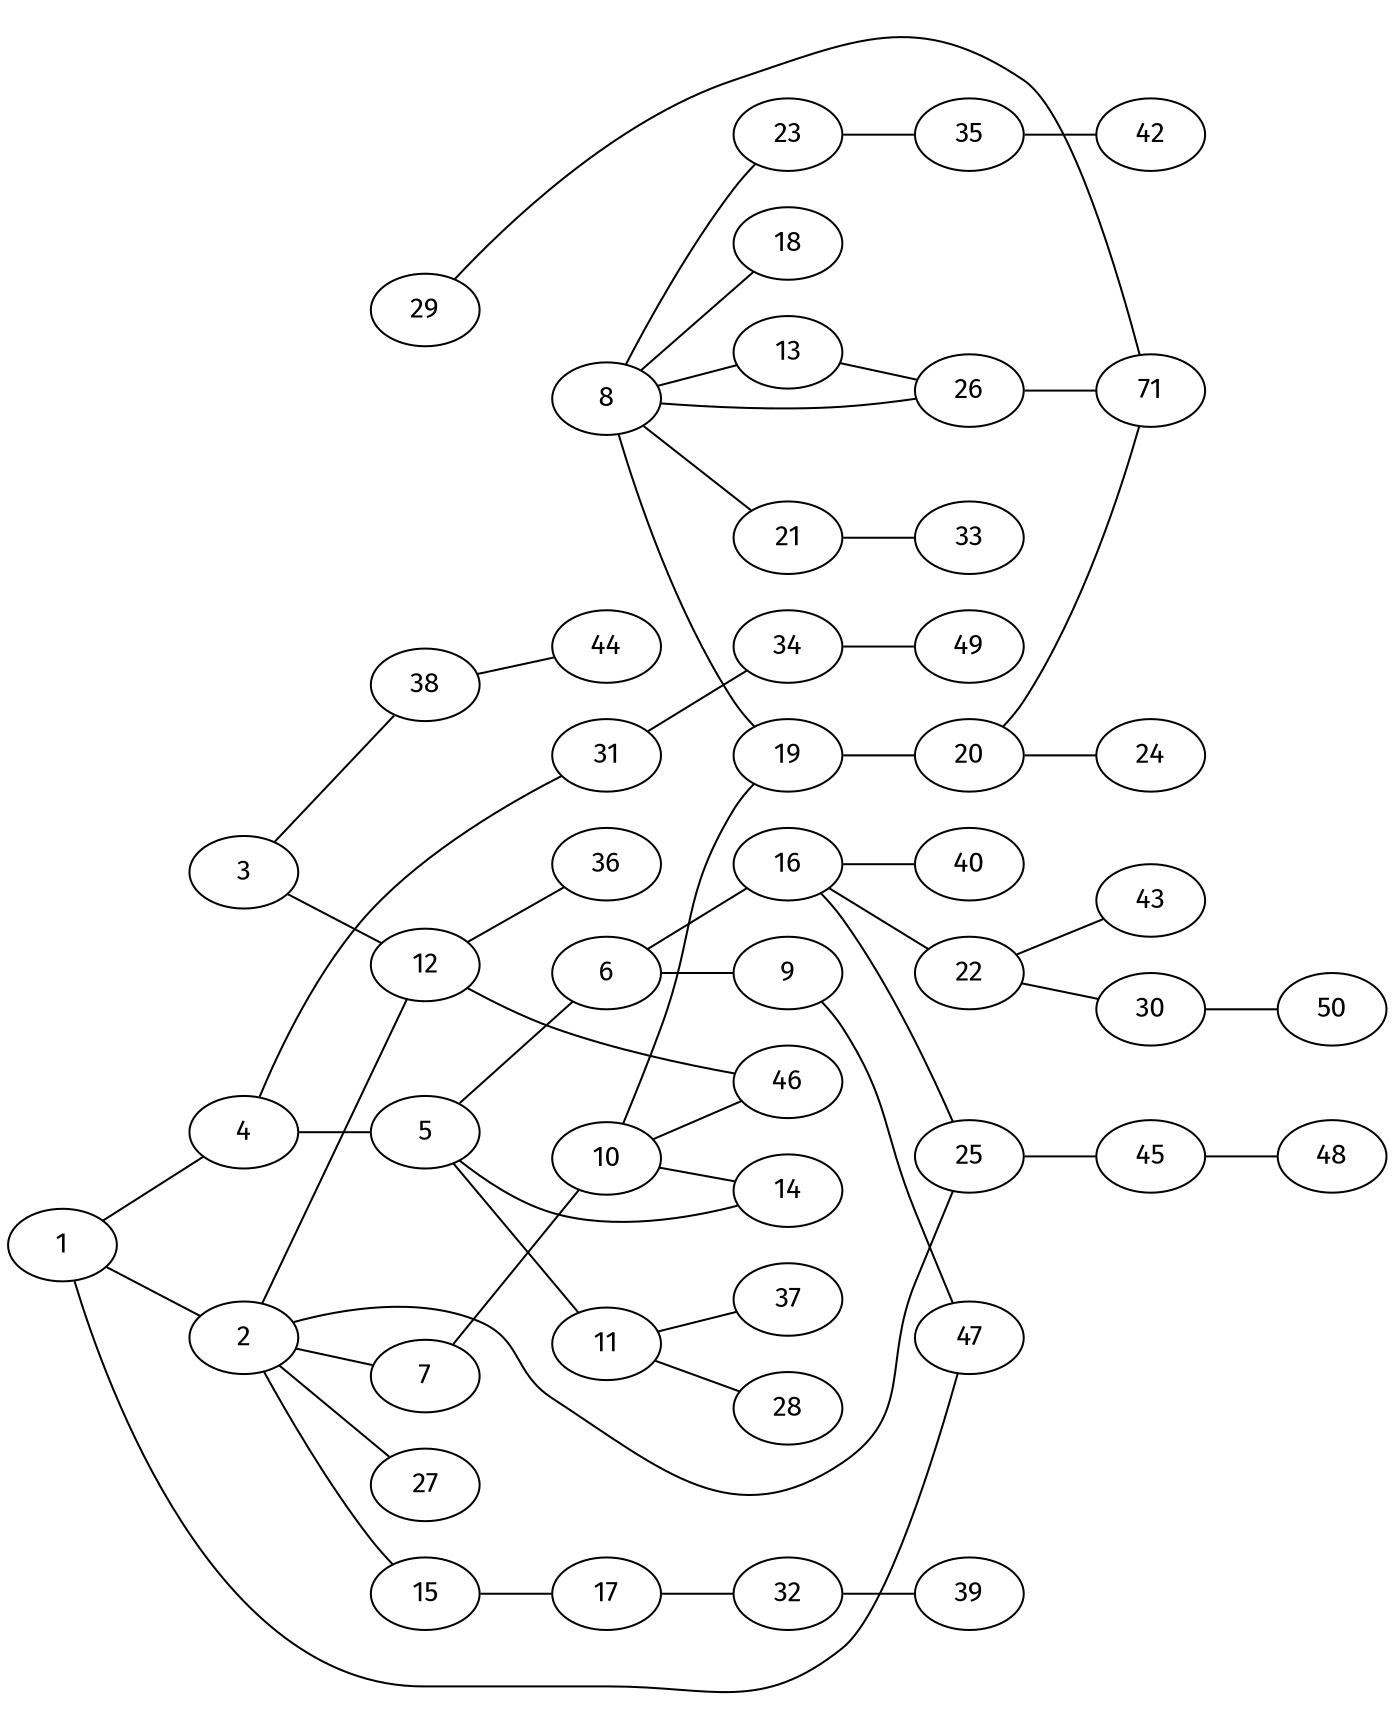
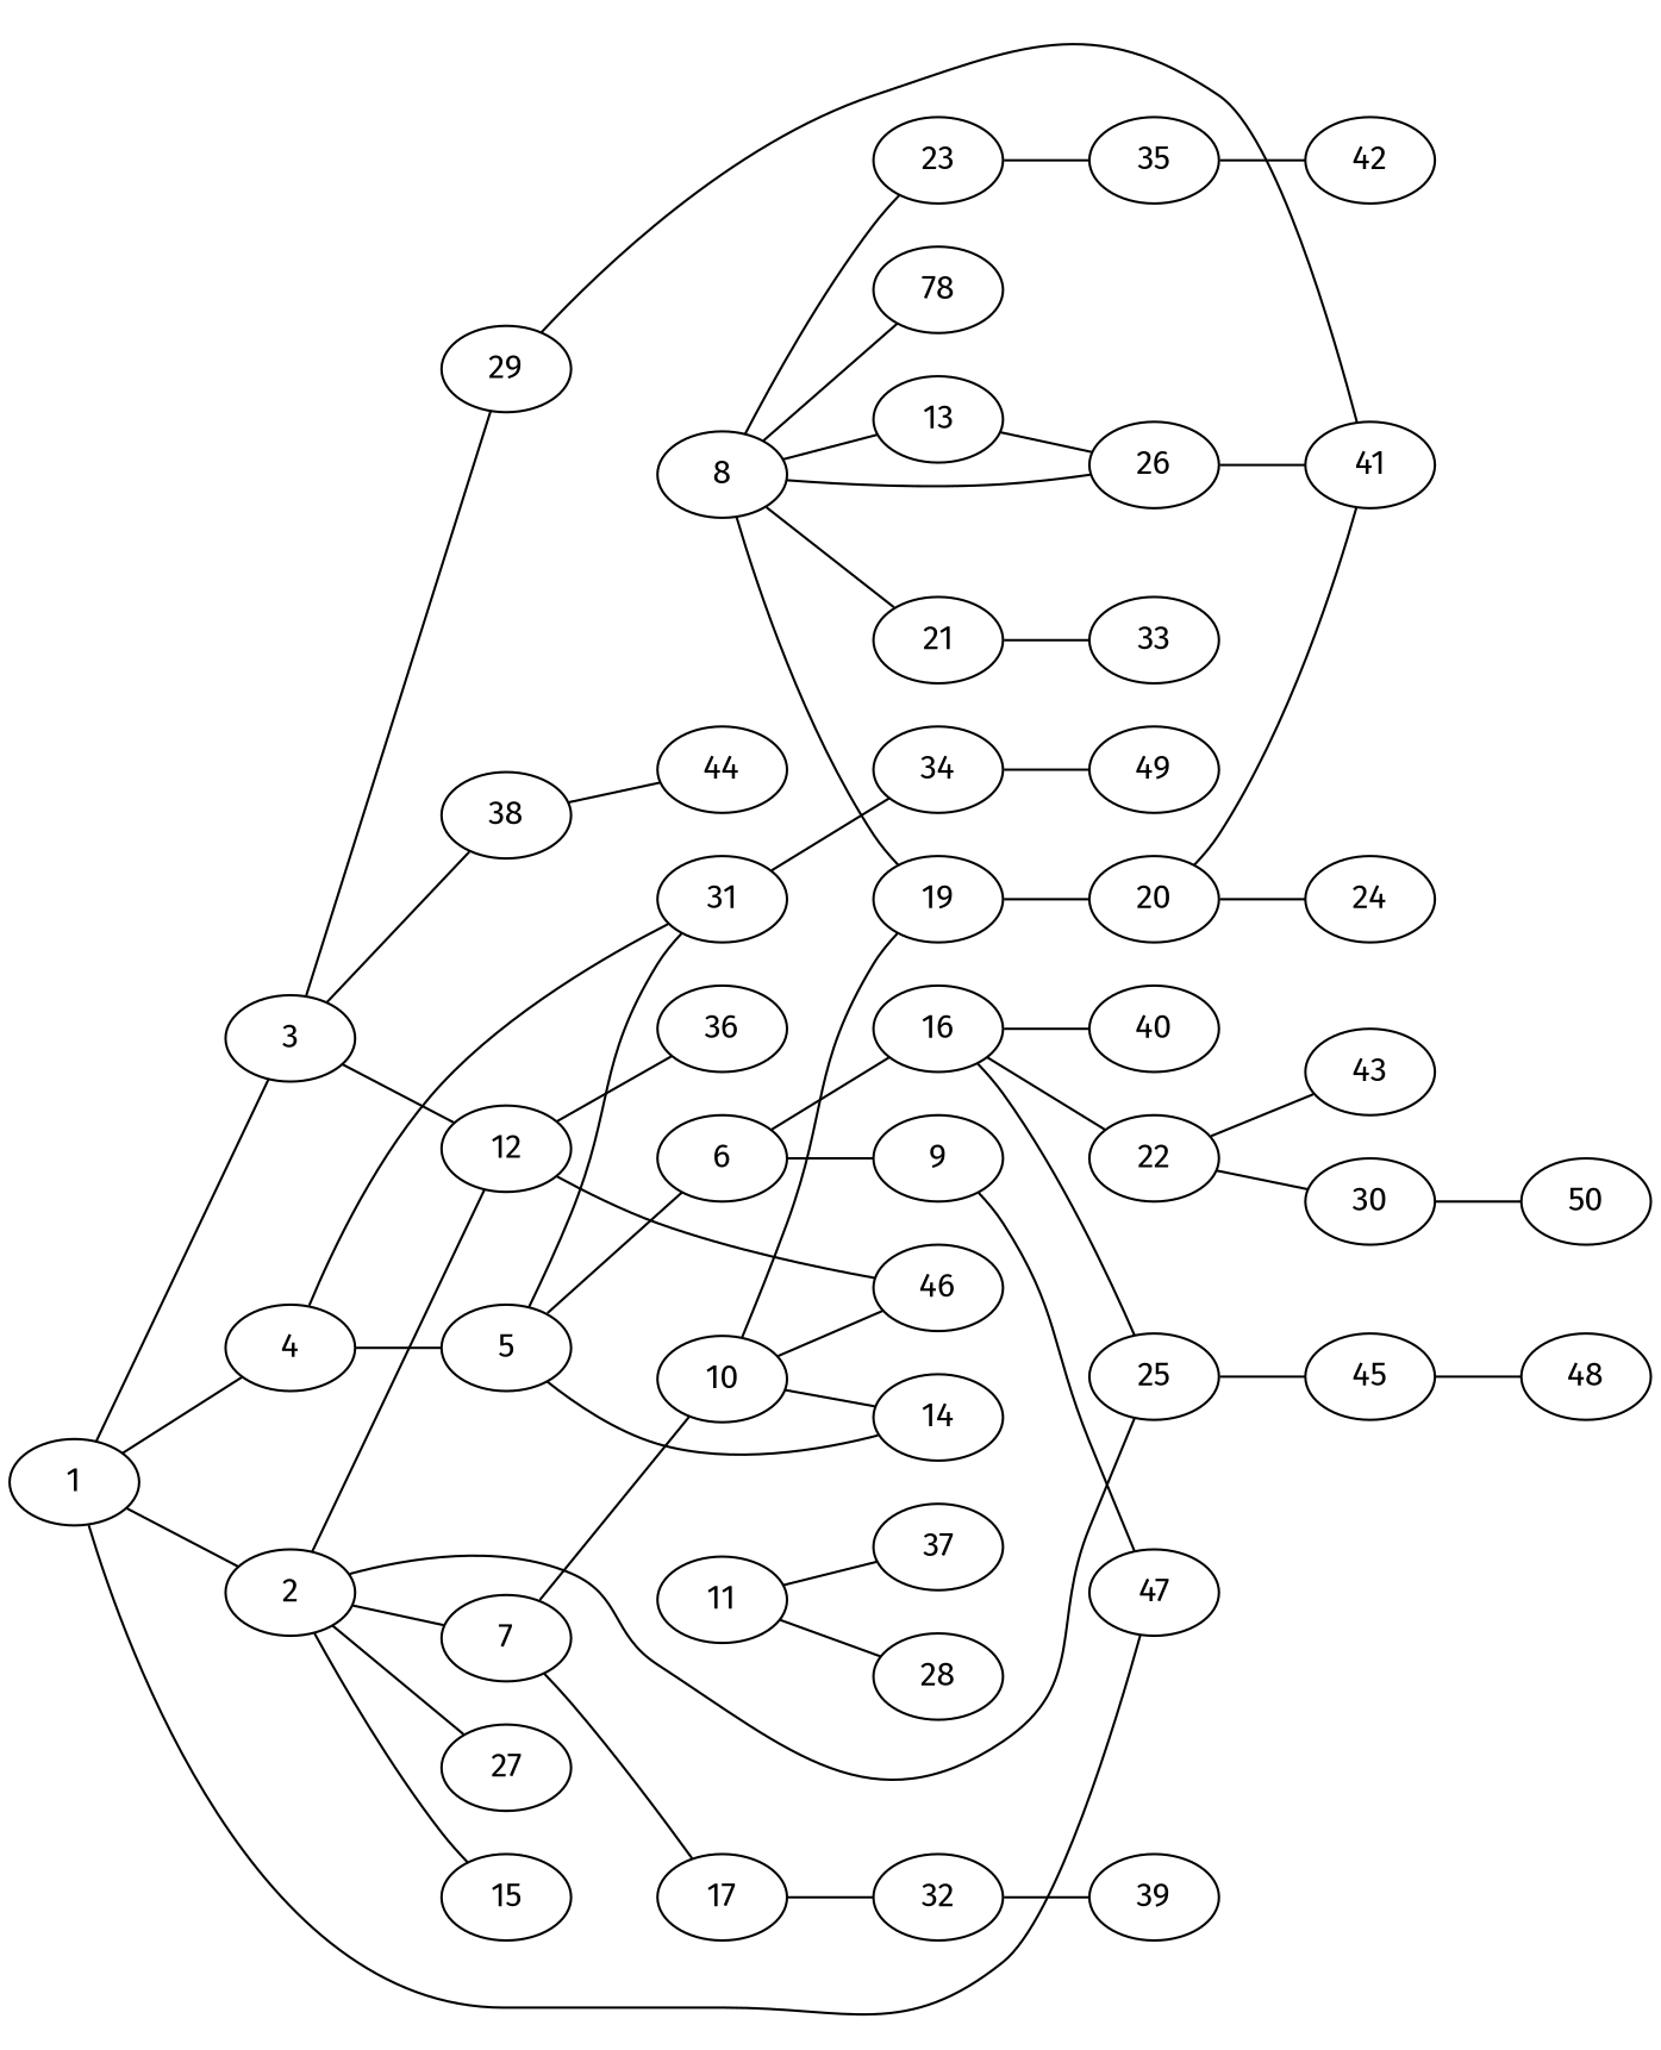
  graph {
    fontname="Fira Sans"
    rankdir=LR
    node [fontname="Fira Sans"]
    edge [fontname="Fira Sans"]
    1
    2
    3
    4
    47
    7
    12
    15
    25
    27
    29
    38
    5
    31
    10
    8
    13
-   18
+   18 [label=78]
    19
    21
    23
    26
    46
    36
    17
    45
-   41 [label=71]
+   41
    44
    6
    11
    14
    34
    20
    33
    35
    32
    48
    9
    16
    28
    37
    49
    22
    40
    30
    43
    24
    42
    39
    50
    1 -- 2
+   1 -- 3
    1 -- 4
    1 -- 47
    2 -- 7
    2 -- 12
    2 -- 15
    2 -- 25
    2 -- 27
    3 -- 12
+   3 -- 29
    3 -- 38
    4 -- 5
    4 -- 31
    7 -- 10
    12 -- 46
    12 -- 36
-   15 -- 17
+   7 -- 17
    25 -- 45
    29 -- 41
    38 -- 44
    5 -- 6
-   5 -- 11
+   5 -- 31
    5 -- 14
    31 -- 34
    10 -- 19
    10 -- 46
    10 -- 14
    8 -- 13
    8 -- 18
    8 -- 19
    8 -- 21
    8 -- 23
    8 -- 26
    13 -- 26
    19 -- 20
    21 -- 33
    23 -- 35
    26 -- 41
    17 -- 32
    45 -- 48
    6 -- 9
    6 -- 16
    11 -- 28
    11 -- 37
    34 -- 49
    20 -- 41
    20 -- 24
    35 -- 42
    32 -- 39
    9 -- 47
    16 -- 25
    16 -- 22
    16 -- 40
    22 -- 30
    22 -- 43
    30 -- 50
  }
